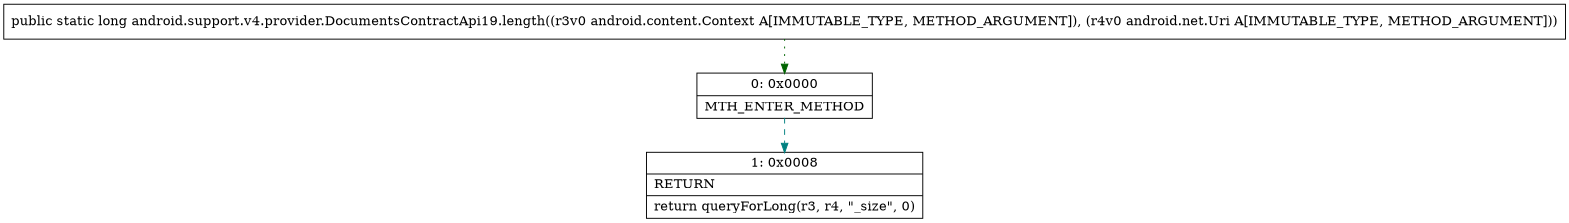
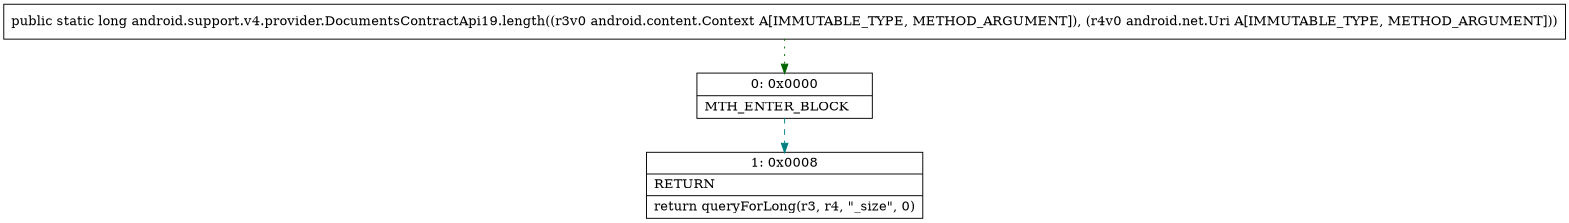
  digraph {
    node [shape=record]
-   n1 [label="{0\:\ 0x0000|MTH_ENTER_METHOD\l}"]
+   n1 [label="{0\:\ 0x0000|MTH_ENTER_BLOCK\l}"]
    n2 [label="{1\:\ 0x0008|RETURN\l|return queryForLong(r3, r4, \"_size\", 0)\l}"]
    n3 [label="{public static long android.support.v4.provider.DocumentsContractApi19.length((r3v0 android.content.Context A[IMMUTABLE_TYPE, METHOD_ARGUMENT]), (r4v0 android.net.Uri A[IMMUTABLE_TYPE, METHOD_ARGUMENT])) }"]
    n1 -> n2 [color=teal style=dashed]
    n3 -> n1 [color=darkgreen style=dotted]
  }
